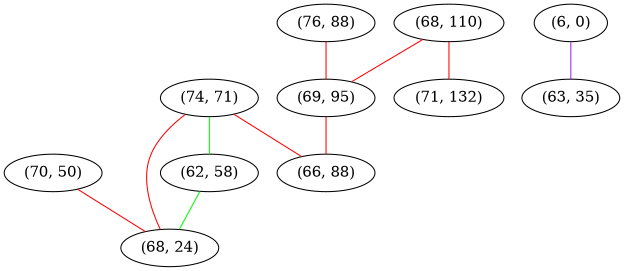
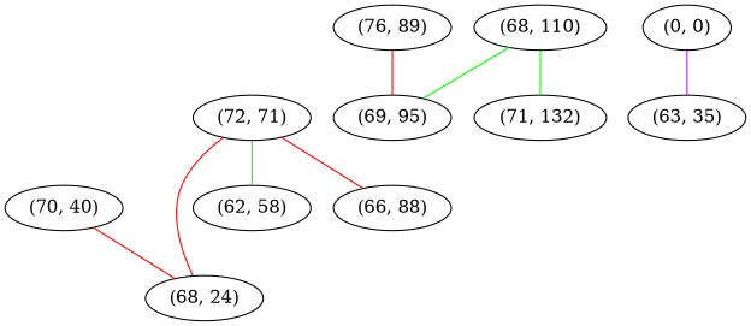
  graph {
    edge [color=red weight=1]
    n1 [label="(68, 24)"]
-   "(70, 50)"
+   "(70, 50)" [label="(70, 40)"]
    "(62, 58)"
-   "(76, 89)" [label="(76, 88)"]
+   "(76, 89)"
    "(69, 95)"
    "(66, 88)"
    "(68, 110)"
    "(71, 132)"
    n9 [label="(63, 35)"]
-   "(0, 0)" [label="(6, 0)"]
-   "(72, 71)" [label="(74, 71)"]
+   "(0, 0)"
+   "(72, 71)"
    "(70, 50)" -- n1
-   "(62, 58)" -- n1 [color=green weight=2]
    "(76, 89)" -- "(69, 95)"
-   "(69, 95)" -- "(66, 88)"
-   "(68, 110)" -- "(69, 95)"
-   "(68, 110)" -- "(71, 132)"
+   "(68, 110)" -- "(69, 95)" [color=green]
+   "(68, 110)" -- "(71, 132)" [color=green]
    "(0, 0)" -- n9 [color=purple weight=4]
    "(72, 71)" -- n1
    "(72, 71)" -- "(62, 58)" [color=green weight=2]
    "(72, 71)" -- "(66, 88)"
  }
